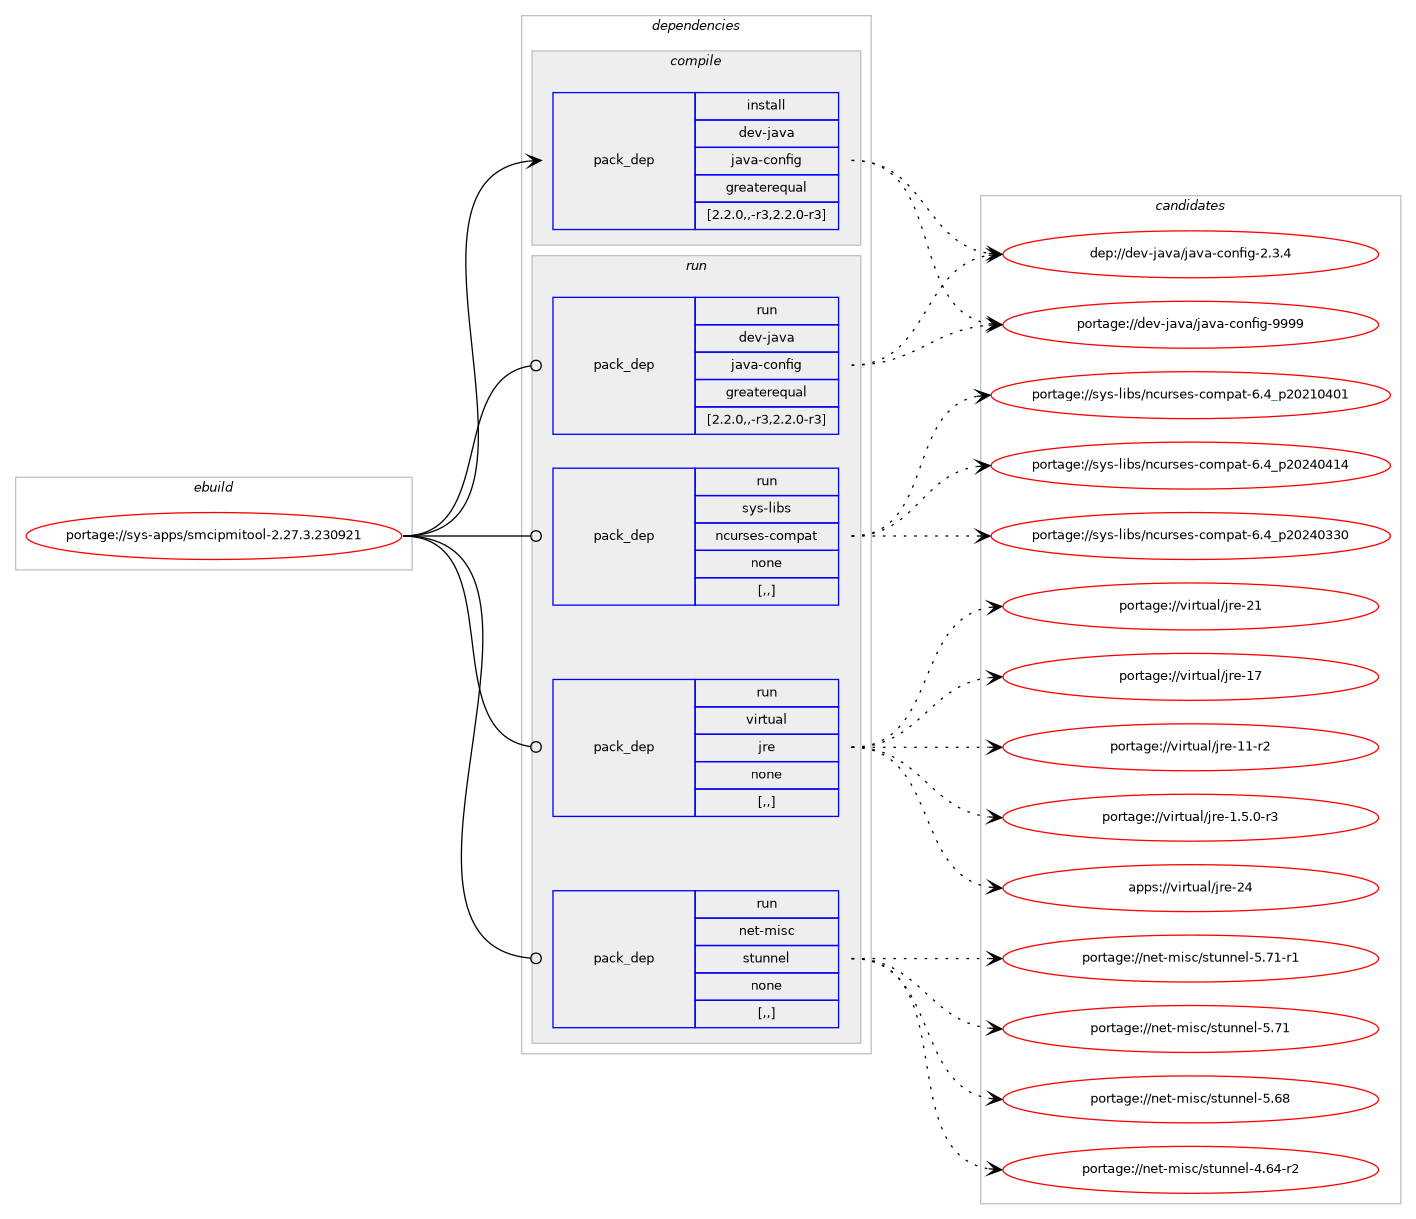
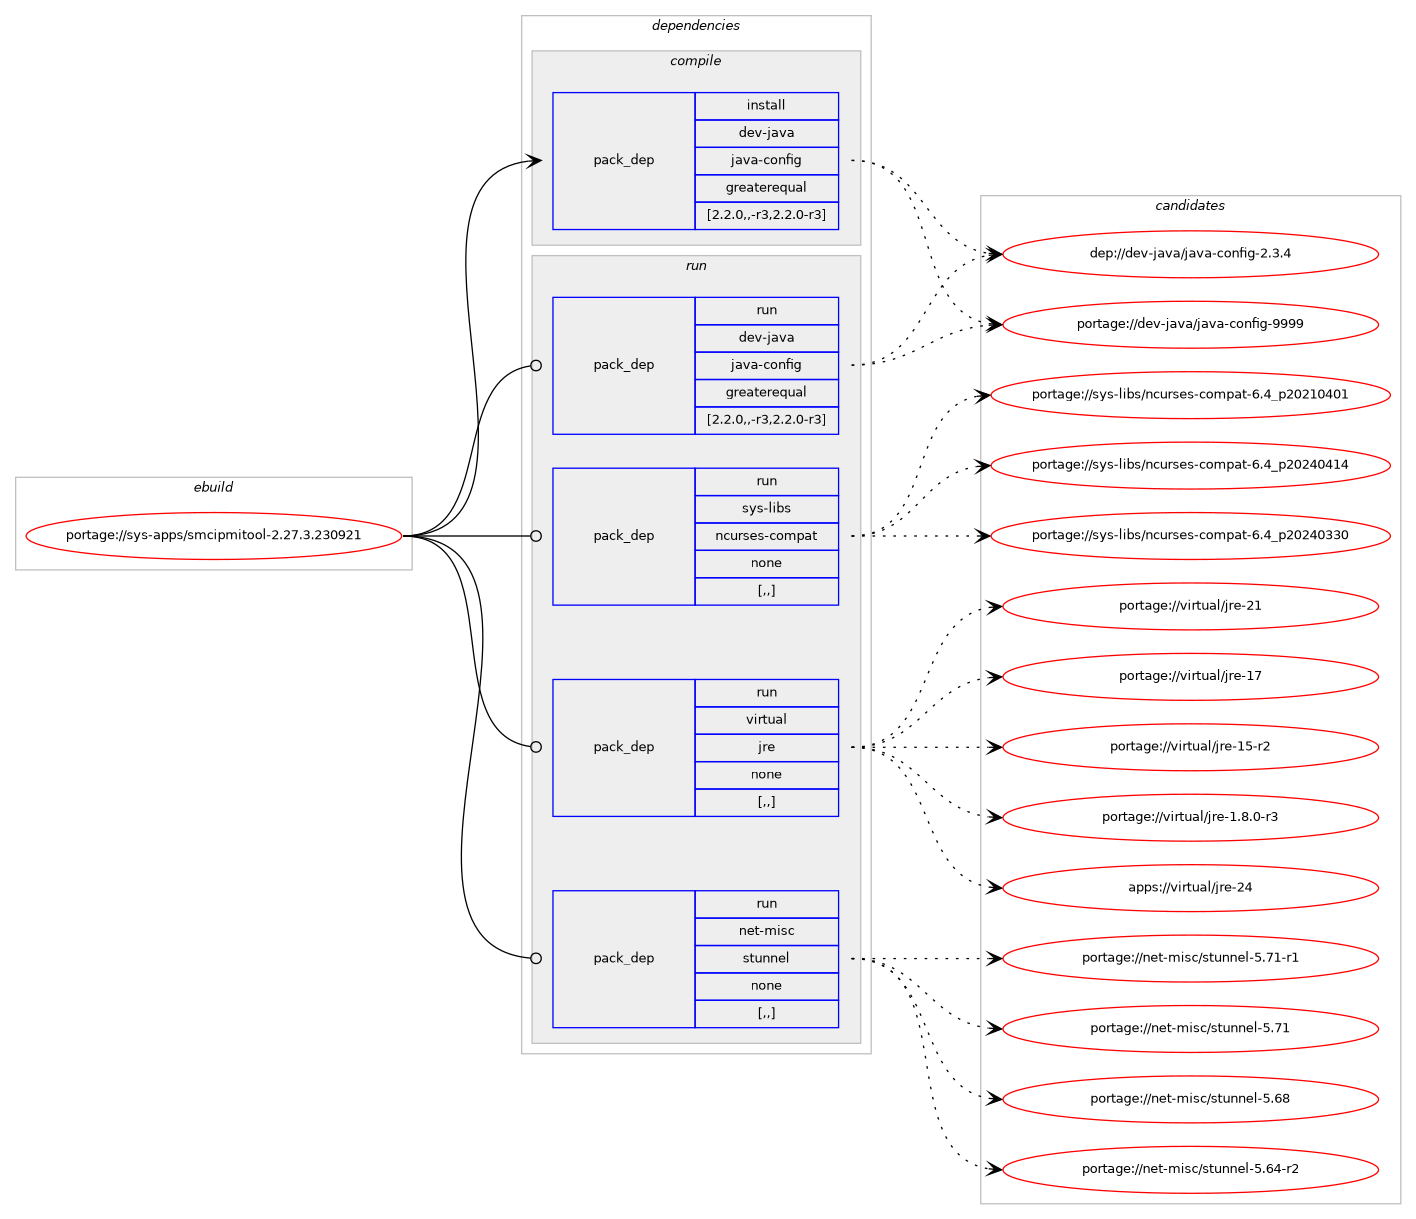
  digraph {
    compound=true
    concentrate=true
    fontname=Helvetica
    fontsize=10
    newrank=true
    rankdir=LR
    ranksep=1.5
    node [color=red fontname=Helvetica fontsize=10]
    edge [arrowhead=vee headport=w style=dotted tailport=e weight=100]
    n1 [label="portage://sys-apps/smcipmitool-2.27.3.230921" width=4]
    n2 [color=blue label=<<TABLE BORDER="0" CELLBORDER="1" CELLSPACING="0" CELLPADDING="4" WIDTH="220"><TR><TD ROWSPAN="6" CELLPADDING="30">pack_dep</TD></TR><TR><TD WIDTH="110">install</TD></TR><TR><TD>dev-java</TD></TR><TR><TD>java-config</TD></TR><TR><TD>greaterequal</TD></TR><TR><TD>[2.2.0,,-r3,2.2.0-r3]</TD></TR></TABLE>> shape=none]
    n3 [color=blue label=<<TABLE BORDER="0" CELLBORDER="1" CELLSPACING="0" CELLPADDING="4" WIDTH="220"><TR><TD ROWSPAN="6" CELLPADDING="30">pack_dep</TD></TR><TR><TD WIDTH="110">run</TD></TR><TR><TD>dev-java</TD></TR><TR><TD>java-config</TD></TR><TR><TD>greaterequal</TD></TR><TR><TD>[2.2.0,,-r3,2.2.0-r3]</TD></TR></TABLE>> shape=none]
    n4 [color=blue label=<<TABLE BORDER="0" CELLBORDER="1" CELLSPACING="0" CELLPADDING="4" WIDTH="220"><TR><TD ROWSPAN="6" CELLPADDING="30">pack_dep</TD></TR><TR><TD WIDTH="110">run</TD></TR><TR><TD>net-misc</TD></TR><TR><TD>stunnel</TD></TR><TR><TD>none</TD></TR><TR><TD>[,,]</TD></TR></TABLE>> shape=none]
    n5 [color=blue label=<<TABLE BORDER="0" CELLBORDER="1" CELLSPACING="0" CELLPADDING="4" WIDTH="220"><TR><TD ROWSPAN="6" CELLPADDING="30">pack_dep</TD></TR><TR><TD WIDTH="110">run</TD></TR><TR><TD>sys-libs</TD></TR><TR><TD>ncurses-compat</TD></TR><TR><TD>none</TD></TR><TR><TD>[,,]</TD></TR></TABLE>> shape=none]
    n6 [color=blue label=<<TABLE BORDER="0" CELLBORDER="1" CELLSPACING="0" CELLPADDING="4" WIDTH="220"><TR><TD ROWSPAN="6" CELLPADDING="30">pack_dep</TD></TR><TR><TD WIDTH="110">run</TD></TR><TR><TD>virtual</TD></TR><TR><TD>jre</TD></TR><TR><TD>none</TD></TR><TR><TD>[,,]</TD></TR></TABLE>> shape=none]
    n7 [label="portage://dev-java/java-config-9999" width=4]
    n8 [label="dep://dev-java/java-config-2.3.4" width=4]
    n9 [label="portage://net-misc/stunnel-5.71-r1" width=4]
    n10 [label="portage://net-misc/stunnel-5.71" width=4]
    n11 [label="portage://net-misc/stunnel-5.68" width=4]
-   n12 [label="portage://net-misc/stunnel-4.64-r2" width=4]
+   n12 [label="portage://net-misc/stunnel-5.64-r2" width=4]
    n13 [label="portage://sys-libs/ncurses-compat-6.4_p20240414" width=4]
    n14 [label="portage://sys-libs/ncurses-compat-6.4_p20240330" width=4]
    n15 [label="portage://sys-libs/ncurses-compat-6.4_p20210401" width=4]
    n16 [label="apps://virtual/jre-24" width=4]
    n17 [label="portage://virtual/jre-21" width=4]
    n18 [label="portage://virtual/jre-17" width=4]
-   n19 [label="portage://virtual/jre-11-r2" width=4]
-   n20 [label="portage://virtual/jre-1.5.0-r3" width=4]
+   n19 [label="portage://virtual/jre-15-r2" width=4]
+   n20 [label="portage://virtual/jre-1.8.0-r3" width=4]
    subgraph cluster_1 {
      color=gray
      label=<<i>ebuild</i>>
      n1
    }
    subgraph cluster_2 {
      color=gray
      label=<<i>dependencies</i>>
      subgraph cluster_3 {
        color=gray
        fillcolor="#eeeeee"
        label=<<i>compile</i>>
        style=filled
        subgraph sub_4 {
          color=gray
          fillcolor="#eeeeee"
          label=<<i>compile</i>>
          style=filled
          n2
        }
      }
      subgraph cluster_5 {
        color=gray
        fillcolor="#eeeeee"
        label=<<i>compile and run</i>>
        style=filled
      }
      subgraph cluster_6 {
        color=gray
        fillcolor="#eeeeee"
        label=<<i>run</i>>
        style=filled
        subgraph sub_7 {
          color=gray
          fillcolor="#eeeeee"
          label=<<i>run</i>>
          style=filled
          n3
        }
        subgraph sub_8 {
          color=gray
          fillcolor="#eeeeee"
          label=<<i>run</i>>
          style=filled
          n4
        }
        subgraph sub_9 {
          color=gray
          fillcolor="#eeeeee"
          label=<<i>run</i>>
          style=filled
          n5
        }
        subgraph sub_10 {
          color=gray
          fillcolor="#eeeeee"
          label=<<i>run</i>>
          style=filled
          n6
        }
      }
    }
    subgraph cluster_11 {
      color=gray
      label=<<i>candidates</i>>
      rank=same
      subgraph sub_12 {
        color=black
        label=<<i>candidates</i>>
        nodesep=1
        rank=same
        n7
        n8
      }
      subgraph sub_13 {
        color=black
        label=<<i>candidates</i>>
        nodesep=1
        rank=same
        n7
        n8
      }
      subgraph sub_14 {
        color=black
        label=<<i>candidates</i>>
        nodesep=1
        rank=same
        n9
        n10
        n11
        n12
      }
      subgraph sub_15 {
        color=black
        label=<<i>candidates</i>>
        nodesep=1
        rank=same
        n13
        n14
        n15
      }
      subgraph sub_16 {
        color=black
        label=<<i>candidates</i>>
        nodesep=1
        rank=same
        n16
        n17
        n18
        n19
        n20
      }
    }
    n1 -> n2 [style=solid weight=20]
    n1 -> n3 [arrowhead=odot style=solid weight=20]
    n1 -> n4 [arrowhead=odot style=solid weight=20]
    n1 -> n5 [arrowhead=odot style=solid weight=20]
    n1 -> n6 [arrowhead=odot style=solid weight=20]
    n2 -> n7
    n2 -> n8
    n3 -> n7
    n3 -> n8
    n4 -> n9
    n4 -> n10
    n4 -> n11
    n4 -> n12
    n5 -> n13
    n5 -> n14
    n5 -> n15
    n6 -> n16
    n6 -> n17
    n6 -> n18
    n6 -> n19
    n6 -> n20
  }
